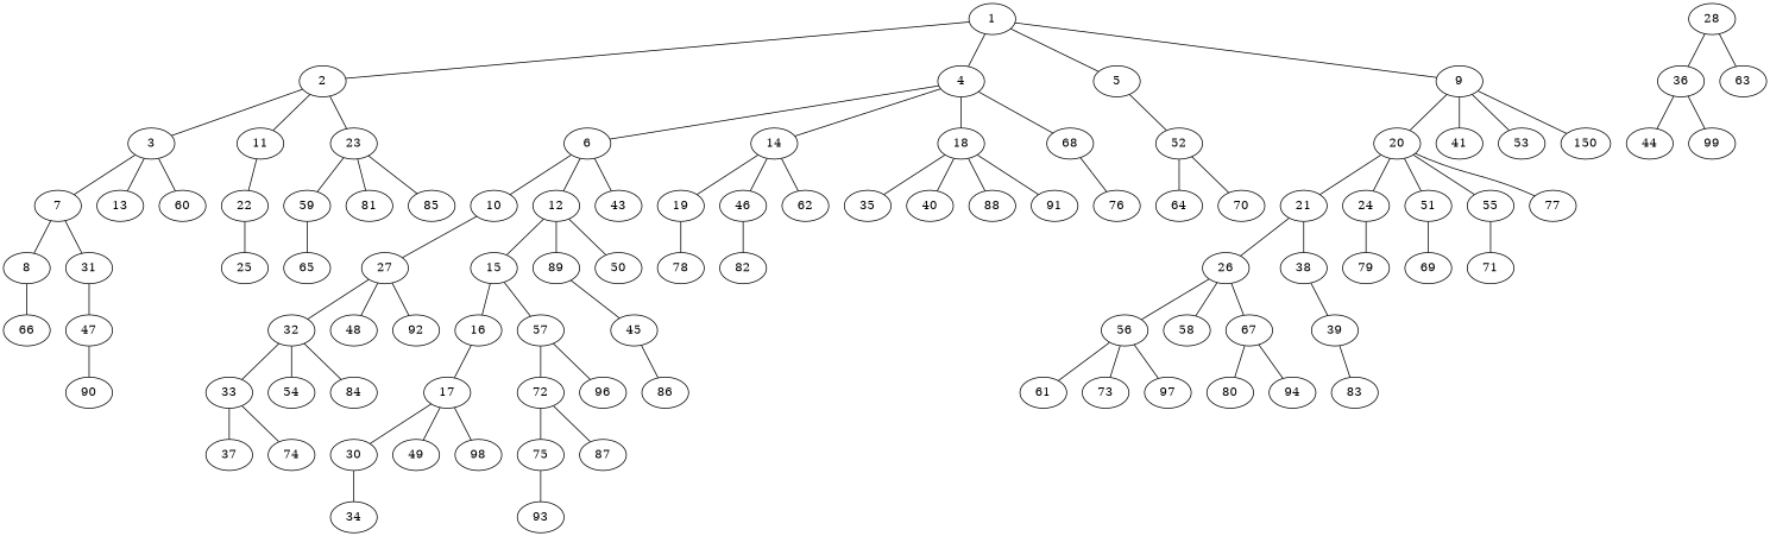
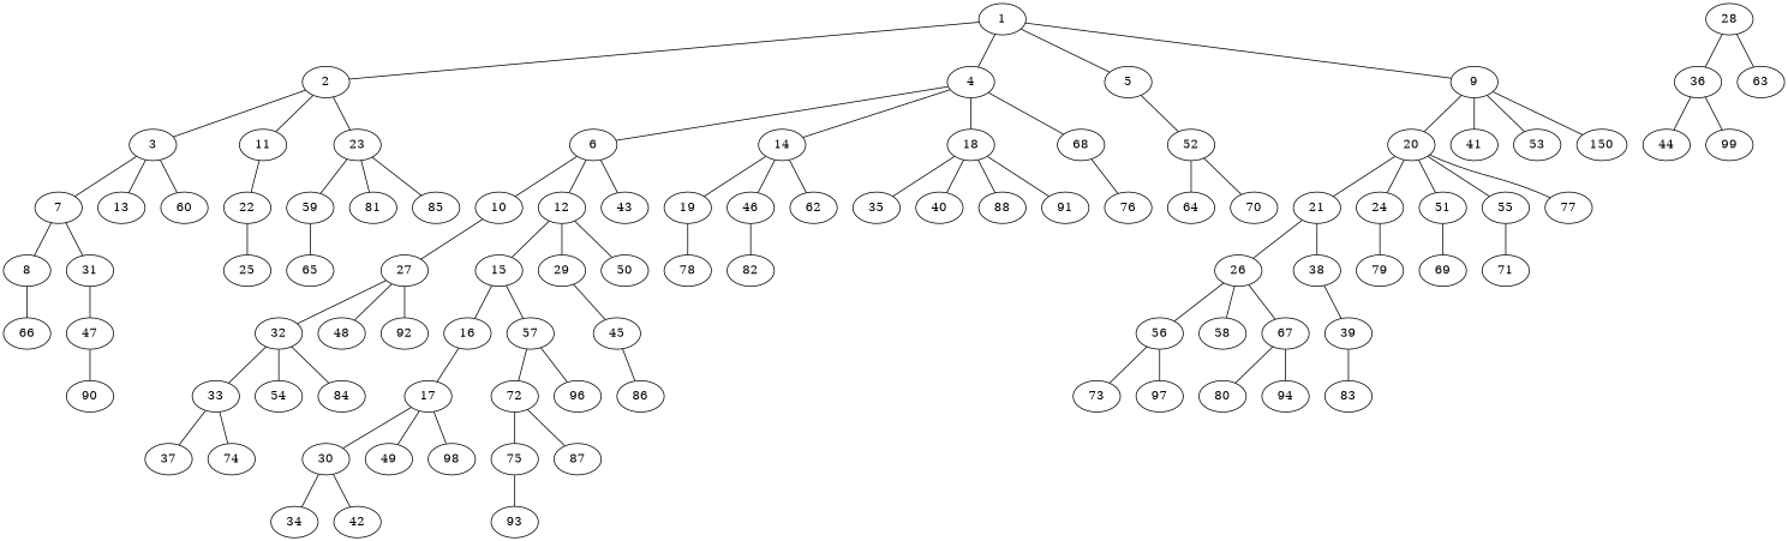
  graph {
    1
    2
    4
    5
    9
    3
    11
    23
    6
    14
    18
    68
    52
    20
    41
    53
    n17 [label=150]
    7
    13
    60
    22
    59
    81
    85
    10
    12
    43
    19
    46
    62
    35
    40
    88
    91
    76
    64
    70
    21
    24
    51
    55
    77
    8
    31
    25
    65
    66
    47
    27
    15
-   29 [label=89]
+   29
    50
    78
    82
    32
    48
    92
    16
    57
    45
    90
    26
    38
    79
    69
    71
    28
    36
    63
    33
    54
    84
    17
    72
    96
    86
    30
    49
    98
    75
    87
    34
+   42
    56
    58
    67
    39
-   61
    73
    97
    80
    94
    83
    44
    99
    37
    74
    93
    1 -- 2
    1 -- 4
    1 -- 5
    1 -- 9
    2 -- 3
    2 -- 11
    2 -- 23
    4 -- 6
    4 -- 14
    4 -- 18
    4 -- 68
    5 -- 52
    9 -- 20
    9 -- 41
    9 -- 53
    9 -- n17
    3 -- 7
    3 -- 13
    3 -- 60
    11 -- 22
    23 -- 59
    23 -- 81
    23 -- 85
    6 -- 10
    6 -- 12
    6 -- 43
    14 -- 19
    14 -- 46
    14 -- 62
    18 -- 35
    18 -- 40
    18 -- 88
    18 -- 91
    68 -- 76
    52 -- 64
    52 -- 70
    20 -- 21
    20 -- 24
    20 -- 51
    20 -- 55
    20 -- 77
    7 -- 8
    7 -- 31
    22 -- 25
    59 -- 65
    10 -- 27
    12 -- 15
    12 -- 29
    12 -- 50
    19 -- 78
    46 -- 82
    21 -- 26
    21 -- 38
    24 -- 79
    51 -- 69
    55 -- 71
    8 -- 66
    31 -- 47
    47 -- 90
    27 -- 32
    27 -- 48
    27 -- 92
    15 -- 16
    15 -- 57
    29 -- 45
    32 -- 33
    32 -- 54
    32 -- 84
    16 -- 17
    57 -- 72
    57 -- 96
    45 -- 86
    26 -- 56
    26 -- 58
    26 -- 67
    38 -- 39
    28 -- 36
    28 -- 63
    36 -- 44
    36 -- 99
    33 -- 37
    33 -- 74
    17 -- 30
    17 -- 49
    17 -- 98
    72 -- 75
    72 -- 87
    30 -- 34
+   30 -- 42
    75 -- 93
-   56 -- 61
    56 -- 73
    56 -- 97
    67 -- 80
    67 -- 94
    39 -- 83
  }
